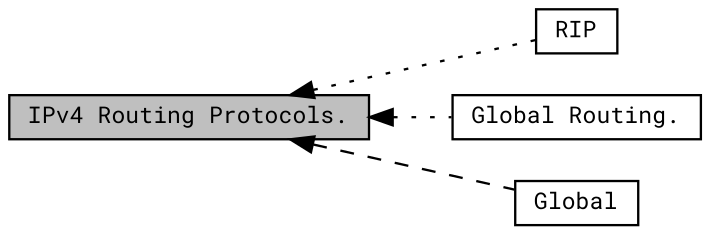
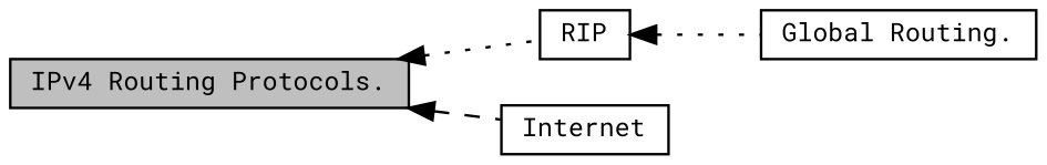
  digraph {
    fontname="Roboto Mono"
    rankdir=LR
    node [color=black fillcolor=white fontname="Roboto Mono" fontsize=10 shape=box style=filled]
    edge [dir=back fontname="Roboto Mono" fontsize=10 labelfontname=Helvetica labelfontsize=10 shape=plaintext style=dotted]
    n1 [fillcolor=grey75 fontcolor=black height=0.2 label="IPv4 Routing Protocols." width=0.4]
    n2 [height=0.2 label=RIP width=0.4]
    n3 [height=0.2 label="Global Routing." width=0.4]
-   n4 [height=0.2 label=Global width=0.4]
+   n4 [height=0.2 label=Internet width=0.4]
    n1 -> n2
-   n1 -> n3
+   n2 -> n3
    n1 -> n4 [style=dashed]
  }
